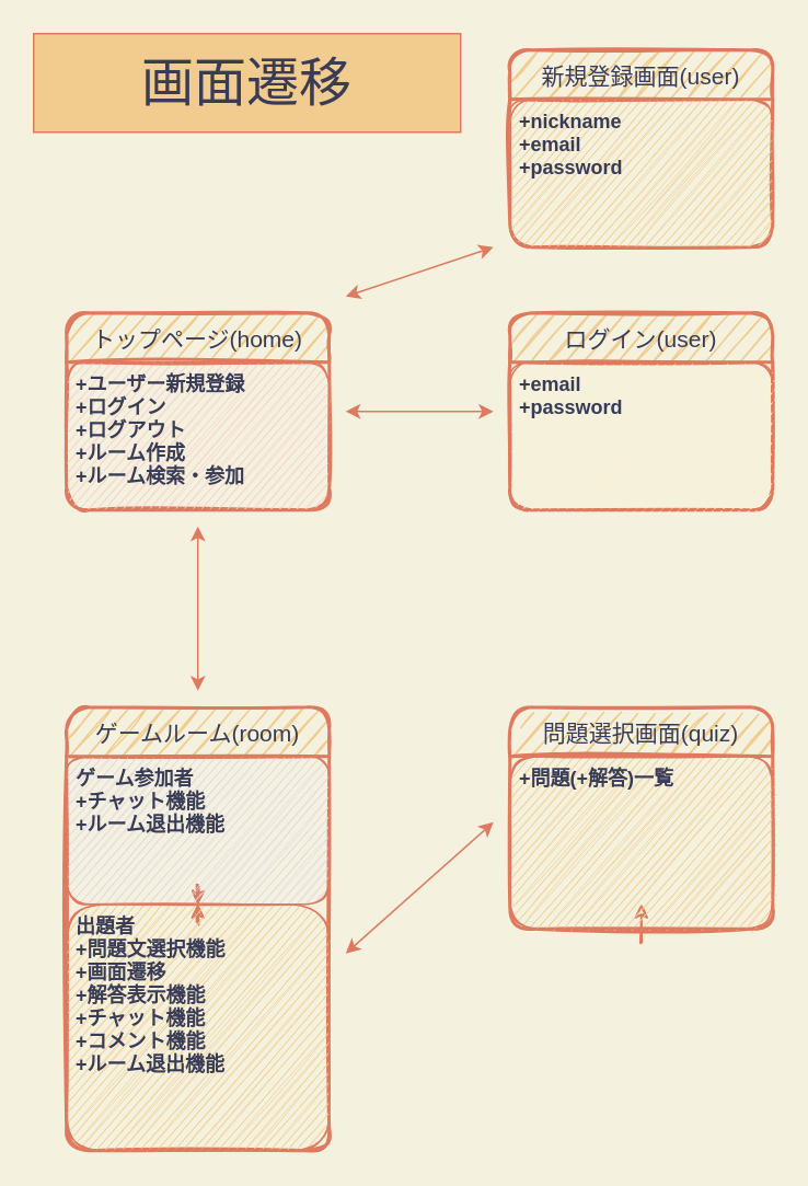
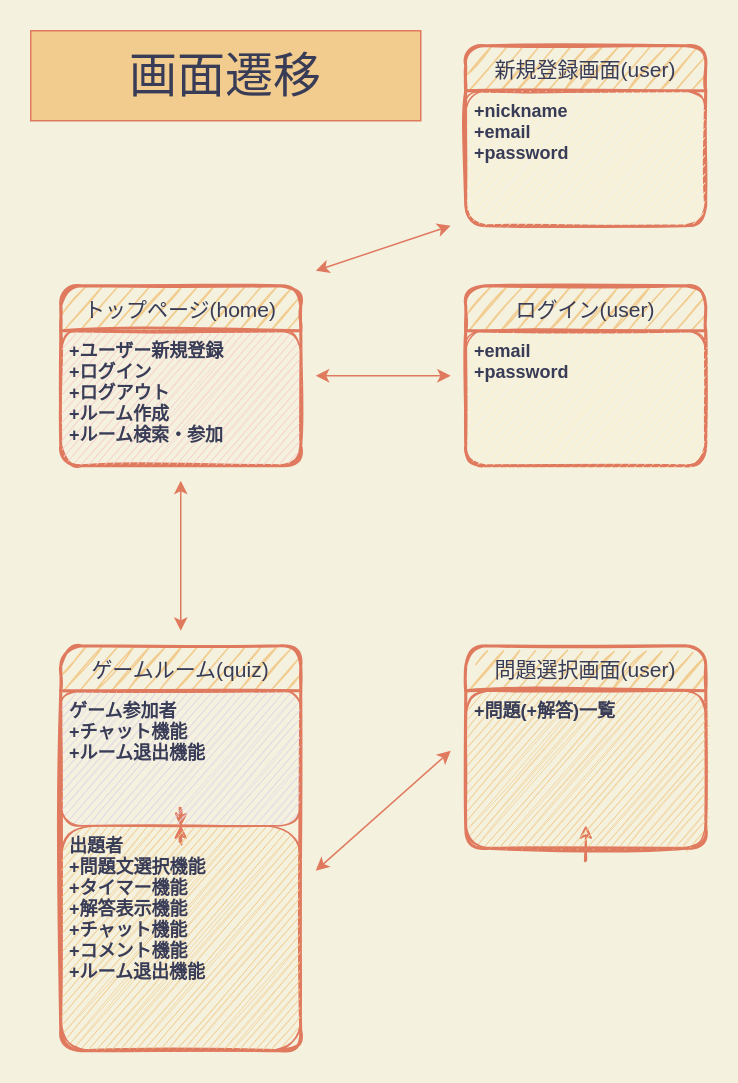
  <mxCell id="0" />
  <mxCell id="1" parent="0" />
  <mxCell id="2" value="トップページ(home)" style="swimlane;childLayout=stackLayout;horizontal=1;startSize=30;horizontalStack=0;fontSize=14;fontStyle=0;strokeWidth=2;resizeParent=0;resizeLast=1;shadow=0;dashed=0;align=center;rounded=1;sketch=1;fillColor=#F2CC8F;strokeColor=#E07A5F;fontColor=#393C56;" parent="1" vertex="1"><mxGeometry x="40" y="190" width="160" height="120" as="geometry" /></mxCell>
  <mxCell id="3" value="+ユーザー新規登録&#10;+ログイン&#10;+ログアウト&#10;+ルーム作成&#10;+ルーム検索・参加" style="align=left;spacingLeft=4;fontSize=12;verticalAlign=top;resizable=0;rotatable=0;part=1;fontStyle=1;rounded=1;sketch=1;fillColor=#f8cecc;strokeColor=#E07A5F;fontColor=#393C56;" parent="2" vertex="1"><mxGeometry y="30" width="160" height="90" as="geometry" /></mxCell>
  <mxCell id="4" value="" style="align=left;spacingLeft=4;fontSize=12;verticalAlign=top;resizable=0;rotatable=0;part=1;fontStyle=1;rounded=1;sketch=1;fillColor=#F2CC8F;strokeColor=#E07A5F;fontColor=#393C56;" parent="2" vertex="1"><mxGeometry y="120" width="160" as="geometry" /></mxCell>
  <mxCell id="5" value="新規登録画面(user)" style="swimlane;childLayout=stackLayout;horizontal=1;startSize=30;horizontalStack=0;fontSize=14;fontStyle=0;strokeWidth=2;resizeParent=0;resizeLast=1;shadow=0;dashed=0;align=center;rounded=1;sketch=1;fillColor=#F2CC8F;strokeColor=#E07A5F;fontColor=#393C56;" parent="1" vertex="1"><mxGeometry x="310" y="30" width="160" height="120" as="geometry" /></mxCell>
- <mxCell id="6" value="+nickname&#10;+email&#10;+password" style="align=left;spacingLeft=4;fontSize=12;verticalAlign=top;resizable=0;rotatable=0;part=1;fontStyle=1;rounded=1;sketch=1;fillColor=#F2CC8F;strokeColor=#E07A5F;fontColor=#393C56;" parent="5" vertex="1"><mxGeometry y="30" width="160" height="90" as="geometry" /></mxCell>
+ <mxCell id="6" value="+nickname&#10;+email&#10;+password" style="align=left;spacingLeft=4;fontSize=12;verticalAlign=top;resizable=0;rotatable=0;part=1;fontStyle=1;rounded=1;sketch=1;fillColor=#fff2cc;strokeColor=#E07A5F;fontColor=#393C56;" parent="5" vertex="1"><mxGeometry y="30" width="160" height="90" as="geometry" /></mxCell>
  <mxCell id="7" value="" style="align=left;spacingLeft=4;fontSize=12;verticalAlign=top;resizable=0;rotatable=0;part=1;fontStyle=1;rounded=1;sketch=1;fillColor=#F2CC8F;strokeColor=#E07A5F;fontColor=#393C56;" parent="5" vertex="1"><mxGeometry y="120" width="160" as="geometry" /></mxCell>
  <mxCell id="8" value="ログイン(user)" style="swimlane;childLayout=stackLayout;horizontal=1;startSize=30;horizontalStack=0;fontSize=14;fontStyle=0;strokeWidth=2;resizeParent=0;resizeLast=1;shadow=0;dashed=0;align=center;rounded=1;sketch=1;fillColor=#F2CC8F;strokeColor=#E07A5F;fontColor=#393C56;" parent="1" vertex="1"><mxGeometry x="310" y="190" width="160" height="120" as="geometry" /></mxCell>
  <mxCell id="9" value="+email&#10;+password" style="align=left;spacingLeft=4;fontSize=12;verticalAlign=top;resizable=0;rotatable=0;part=1;fontStyle=1;rounded=1;sketch=1;fillColor=#fff2cc;strokeColor=#E07A5F;fontColor=#393C56;" parent="8" vertex="1"><mxGeometry y="30" width="160" height="90" as="geometry" /></mxCell>
  <mxCell id="10" value="" style="align=left;spacingLeft=4;fontSize=12;verticalAlign=top;resizable=0;rotatable=0;part=1;fontStyle=1;rounded=1;sketch=1;fillColor=#F2CC8F;strokeColor=#E07A5F;fontColor=#393C56;" parent="8" vertex="1"><mxGeometry y="120" width="160" as="geometry" /></mxCell>
- <mxCell id="11" value="ゲームルーム(room)" style="swimlane;childLayout=stackLayout;horizontal=1;startSize=30;horizontalStack=0;fontSize=14;fontStyle=0;strokeWidth=2;resizeParent=0;resizeLast=1;shadow=0;dashed=0;align=center;rounded=1;sketch=1;fillColor=#F2CC8F;strokeColor=#E07A5F;fontColor=#393C56;" parent="1" vertex="1"><mxGeometry x="40" y="430" width="160" height="270" as="geometry" /></mxCell>
+ <mxCell id="11" value="ゲームルーム(quiz)" style="swimlane;childLayout=stackLayout;horizontal=1;startSize=30;horizontalStack=0;fontSize=14;fontStyle=0;strokeWidth=2;resizeParent=0;resizeLast=1;shadow=0;dashed=0;align=center;rounded=1;sketch=1;fillColor=#F2CC8F;strokeColor=#E07A5F;fontColor=#393C56;" parent="1" vertex="1"><mxGeometry x="40" y="430" width="160" height="270" as="geometry" /></mxCell>
  <mxCell id="12" style="edgeStyle=orthogonalEdgeStyle;curved=1;rounded=1;sketch=1;orthogonalLoop=1;jettySize=auto;html=1;strokeColor=#E07A5F;fontColor=#393C56;labelBackgroundColor=#F4F1DE;" parent="11" source="16" edge="1"><mxGeometry relative="1" as="geometry"><mxPoint x="80" y="120" as="targetPoint" /></mxGeometry></mxCell>
  <mxCell id="13" value="" style="edgeStyle=orthogonalEdgeStyle;curved=1;rounded=1;sketch=1;orthogonalLoop=1;jettySize=auto;html=1;strokeColor=#E07A5F;fontColor=#393C56;labelBackgroundColor=#F4F1DE;" parent="11" source="16" edge="1"><mxGeometry relative="1" as="geometry"><mxPoint x="80" y="120" as="targetPoint" /></mxGeometry></mxCell>
  <mxCell id="14" value="" style="edgeStyle=orthogonalEdgeStyle;curved=1;rounded=1;sketch=1;orthogonalLoop=1;jettySize=auto;html=1;strokeColor=#E07A5F;fontColor=#393C56;labelBackgroundColor=#F4F1DE;" parent="11" target="16" edge="1"><mxGeometry relative="1" as="geometry"><mxPoint x="80" y="120" as="sourcePoint" /></mxGeometry></mxCell>
  <mxCell id="15" value="" style="edgeStyle=orthogonalEdgeStyle;curved=1;rounded=1;sketch=1;orthogonalLoop=1;jettySize=auto;html=1;strokeColor=#E07A5F;fontColor=#393C56;labelBackgroundColor=#F4F1DE;" parent="11" target="16" edge="1"><mxGeometry relative="1" as="geometry"><mxPoint x="80" y="120" as="sourcePoint" /></mxGeometry></mxCell>
  <mxCell id="16" value="ゲーム参加者&#10;+チャット機能&#10;+ルーム退出機能" style="align=left;spacingLeft=4;fontSize=12;verticalAlign=top;resizable=0;rotatable=0;part=1;fontStyle=1;rounded=1;sketch=1;fillColor=#e1d5e7;strokeColor=#E07A5F;fontColor=#393C56;" parent="11" vertex="1"><mxGeometry y="30" width="160" height="90" as="geometry" /></mxCell>
- <mxCell id="17" value="出題者&#10;+問題文選択機能&#10;+画面遷移&#10;+解答表示機能&#10;+チャット機能&#10;+コメント機能&#10;+ルーム退出機能" style="align=left;spacingLeft=4;fontSize=12;verticalAlign=top;resizable=0;rotatable=0;part=1;fontStyle=1;rounded=1;sketch=1;fillColor=#F2CC8F;strokeColor=#E07A5F;fontColor=#393C56;" parent="11" vertex="1"><mxGeometry y="120" width="160" height="150" as="geometry" /></mxCell>
- <mxCell id="18" value="問題選択画面(quiz)" style="swimlane;childLayout=stackLayout;horizontal=1;startSize=30;horizontalStack=0;fontSize=14;fontStyle=0;strokeWidth=2;resizeParent=0;resizeLast=1;shadow=0;dashed=0;align=center;rounded=1;sketch=1;fillColor=#F2CC8F;strokeColor=#E07A5F;fontColor=#393C56;" parent="1" vertex="1"><mxGeometry x="310" y="430" width="160" height="135" as="geometry" /></mxCell>
+ <mxCell id="17" value="出題者&#10;+問題文選択機能&#10;+タイマー機能&#10;+解答表示機能&#10;+チャット機能&#10;+コメント機能&#10;+ルーム退出機能" style="align=left;spacingLeft=4;fontSize=12;verticalAlign=top;resizable=0;rotatable=0;part=1;fontStyle=1;rounded=1;sketch=1;fillColor=#F2CC8F;strokeColor=#E07A5F;fontColor=#393C56;" parent="11" vertex="1"><mxGeometry y="120" width="160" height="150" as="geometry" /></mxCell>
+ <mxCell id="18" value="問題選択画面(user)" style="swimlane;childLayout=stackLayout;horizontal=1;startSize=30;horizontalStack=0;fontSize=14;fontStyle=0;strokeWidth=2;resizeParent=0;resizeLast=1;shadow=0;dashed=0;align=center;rounded=1;sketch=1;fillColor=#F2CC8F;strokeColor=#E07A5F;fontColor=#393C56;" parent="1" vertex="1"><mxGeometry x="310" y="430" width="160" height="135" as="geometry" /></mxCell>
  <mxCell id="19" style="edgeStyle=orthogonalEdgeStyle;curved=1;rounded=1;sketch=1;orthogonalLoop=1;jettySize=auto;html=1;strokeColor=#E07A5F;fontColor=#393C56;labelBackgroundColor=#F4F1DE;" parent="18" source="21" edge="1"><mxGeometry relative="1" as="geometry"><mxPoint x="80" y="120" as="targetPoint" /></mxGeometry></mxCell>
  <mxCell id="20" value="" style="edgeStyle=orthogonalEdgeStyle;curved=1;rounded=1;sketch=1;orthogonalLoop=1;jettySize=auto;html=1;strokeColor=#E07A5F;fontColor=#393C56;labelBackgroundColor=#F4F1DE;" parent="18" source="21" edge="1"><mxGeometry relative="1" as="geometry"><mxPoint x="80" y="120" as="targetPoint" /></mxGeometry></mxCell>
  <mxCell id="21" value="+問題(+解答)一覧&#10;" style="align=left;spacingLeft=4;fontSize=12;verticalAlign=top;resizable=0;rotatable=0;part=1;fontStyle=1;rounded=1;sketch=1;fillColor=#F2CC8F;strokeColor=#E07A5F;fontColor=#393C56;" parent="18" vertex="1"><mxGeometry y="30" width="160" height="105" as="geometry" /></mxCell>
  <mxCell id="22" value="&lt;font style=&quot;font-size: 32px&quot;&gt;画面遷移&lt;/font&gt;" style="rounded=0;whiteSpace=wrap;html=1;sketch=0;fillColor=#F2CC8F;strokeColor=#E07A5F;fontColor=#393C56;" parent="1" vertex="1"><mxGeometry x="20" y="20" width="260" height="60" as="geometry" /></mxCell>
  <mxCell id="23" value="" style="endArrow=classic;startArrow=classic;html=1;entryX=0.003;entryY=0.313;entryDx=0;entryDy=0;entryPerimeter=0;strokeColor=#E07A5F;fontColor=#393C56;labelBackgroundColor=#F4F1DE;" parent="1" edge="1"><mxGeometry width="50" height="50" relative="1" as="geometry"><mxPoint x="210" y="180" as="sourcePoint" /><mxPoint x="299.967" y="150.035" as="targetPoint" /><Array as="points" /></mxGeometry></mxCell>
  <mxCell id="24" value="" style="endArrow=classic;startArrow=classic;html=1;strokeColor=#E07A5F;fontColor=#393C56;labelBackgroundColor=#F4F1DE;" parent="1" edge="1"><mxGeometry width="50" height="50" relative="1" as="geometry"><mxPoint x="210" y="250" as="sourcePoint" /><mxPoint x="300" y="250" as="targetPoint" /></mxGeometry></mxCell>
  <mxCell id="25" value="" style="endArrow=classic;startArrow=classic;html=1;strokeColor=#E07A5F;fontColor=#393C56;labelBackgroundColor=#F4F1DE;" parent="1" edge="1"><mxGeometry width="50" height="50" relative="1" as="geometry"><mxPoint x="120" y="420" as="sourcePoint" /><mxPoint x="120" y="320" as="targetPoint" /></mxGeometry></mxCell>
  <mxCell id="26" value="" style="endArrow=classic;startArrow=classic;html=1;fontColor=#393C56;strokeColor=#E07A5F;fillColor=#F2CC8F;labelBackgroundColor=#F4F1DE;" parent="1" edge="1"><mxGeometry width="50" height="50" relative="1" as="geometry"><mxPoint x="210" y="580" as="sourcePoint" /><mxPoint x="300" y="500" as="targetPoint" /></mxGeometry></mxCell>
